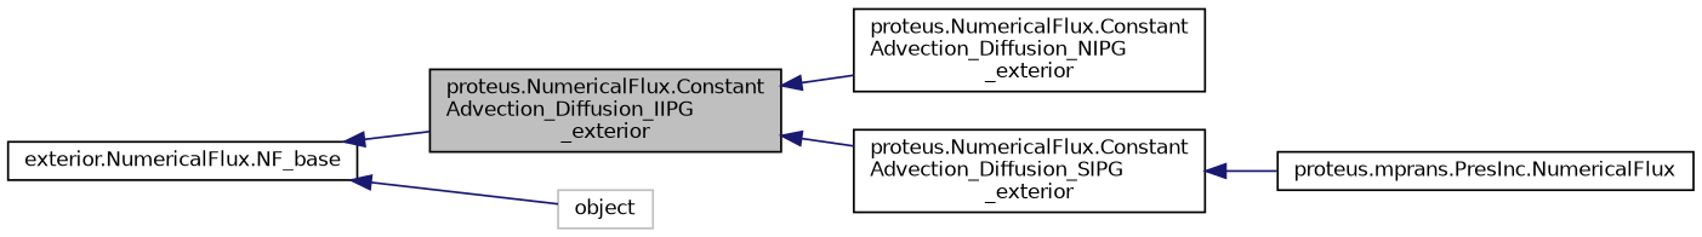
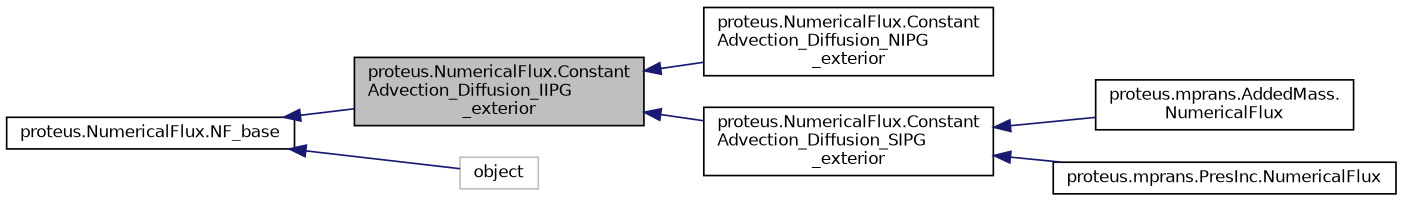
  digraph {
    rankdir=LR
    node [color=black fillcolor=white fontname=Helvetica fontsize=10 shape=record style=filled]
    edge [color=midnightblue dir=back fontname=Helvetica fontsize=10 labelfontname=Helvetica labelfontsize=10 style=solid]
    n1 [fillcolor=grey75 fontcolor=black height=0.2 label="proteus.NumericalFlux.Constant\lAdvection_Diffusion_IIPG\l_exterior" width=0.4]
    n2 [height=0.2 label="proteus.NumericalFlux.Constant\lAdvection_Diffusion_NIPG\l_exterior" width=0.4]
    n3 [height=0.2 label="proteus.NumericalFlux.Constant\lAdvection_Diffusion_SIPG\l_exterior" width=0.4]
+   n4 [height=0.2 label="proteus.mprans.AddedMass.\lNumericalFlux" width=0.4]
    n5 [height=0.2 label="proteus.mprans.PresInc.NumericalFlux" width=0.4]
-   n6 [height=0.2 label="exterior.NumericalFlux.NF_base" width=0.4]
+   n6 [height=0.2 label="proteus.NumericalFlux.NF_base" width=0.4]
    n7 [color=grey75 height=0.2 label=object width=0.4]
    n1 -> n2
    n1 -> n3
+   n3 -> n4
    n3 -> n5
    n6 -> n1
    n6 -> n7
  }
